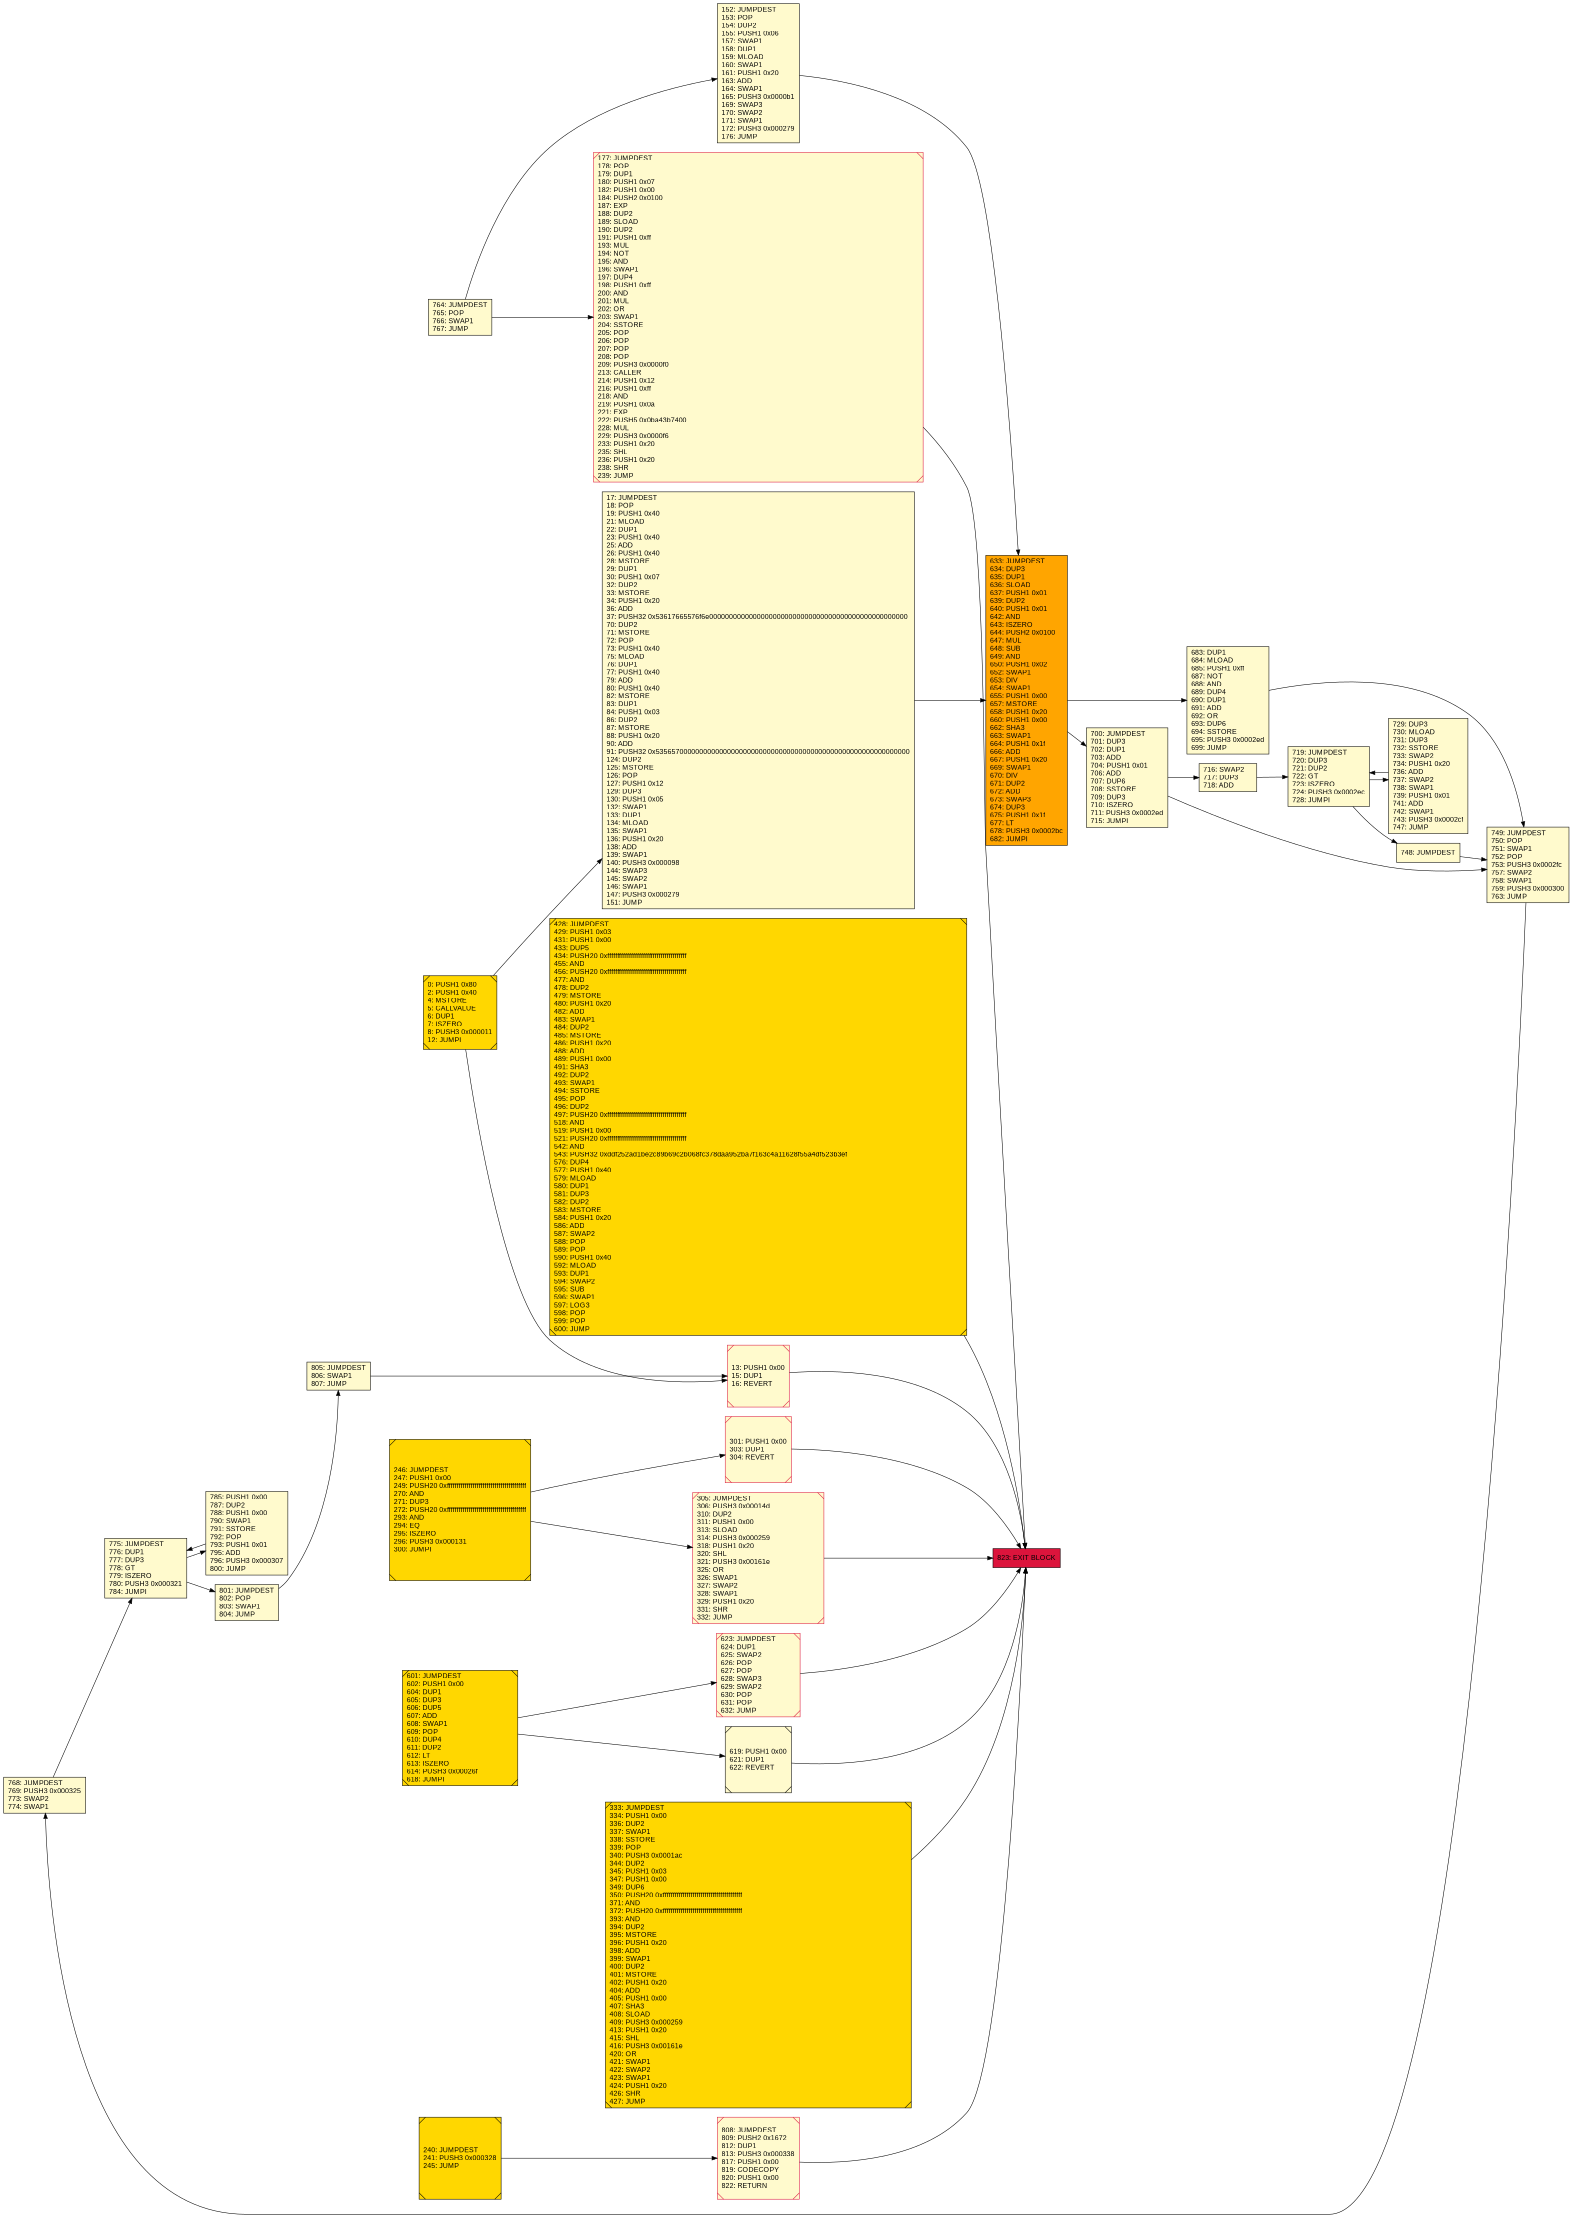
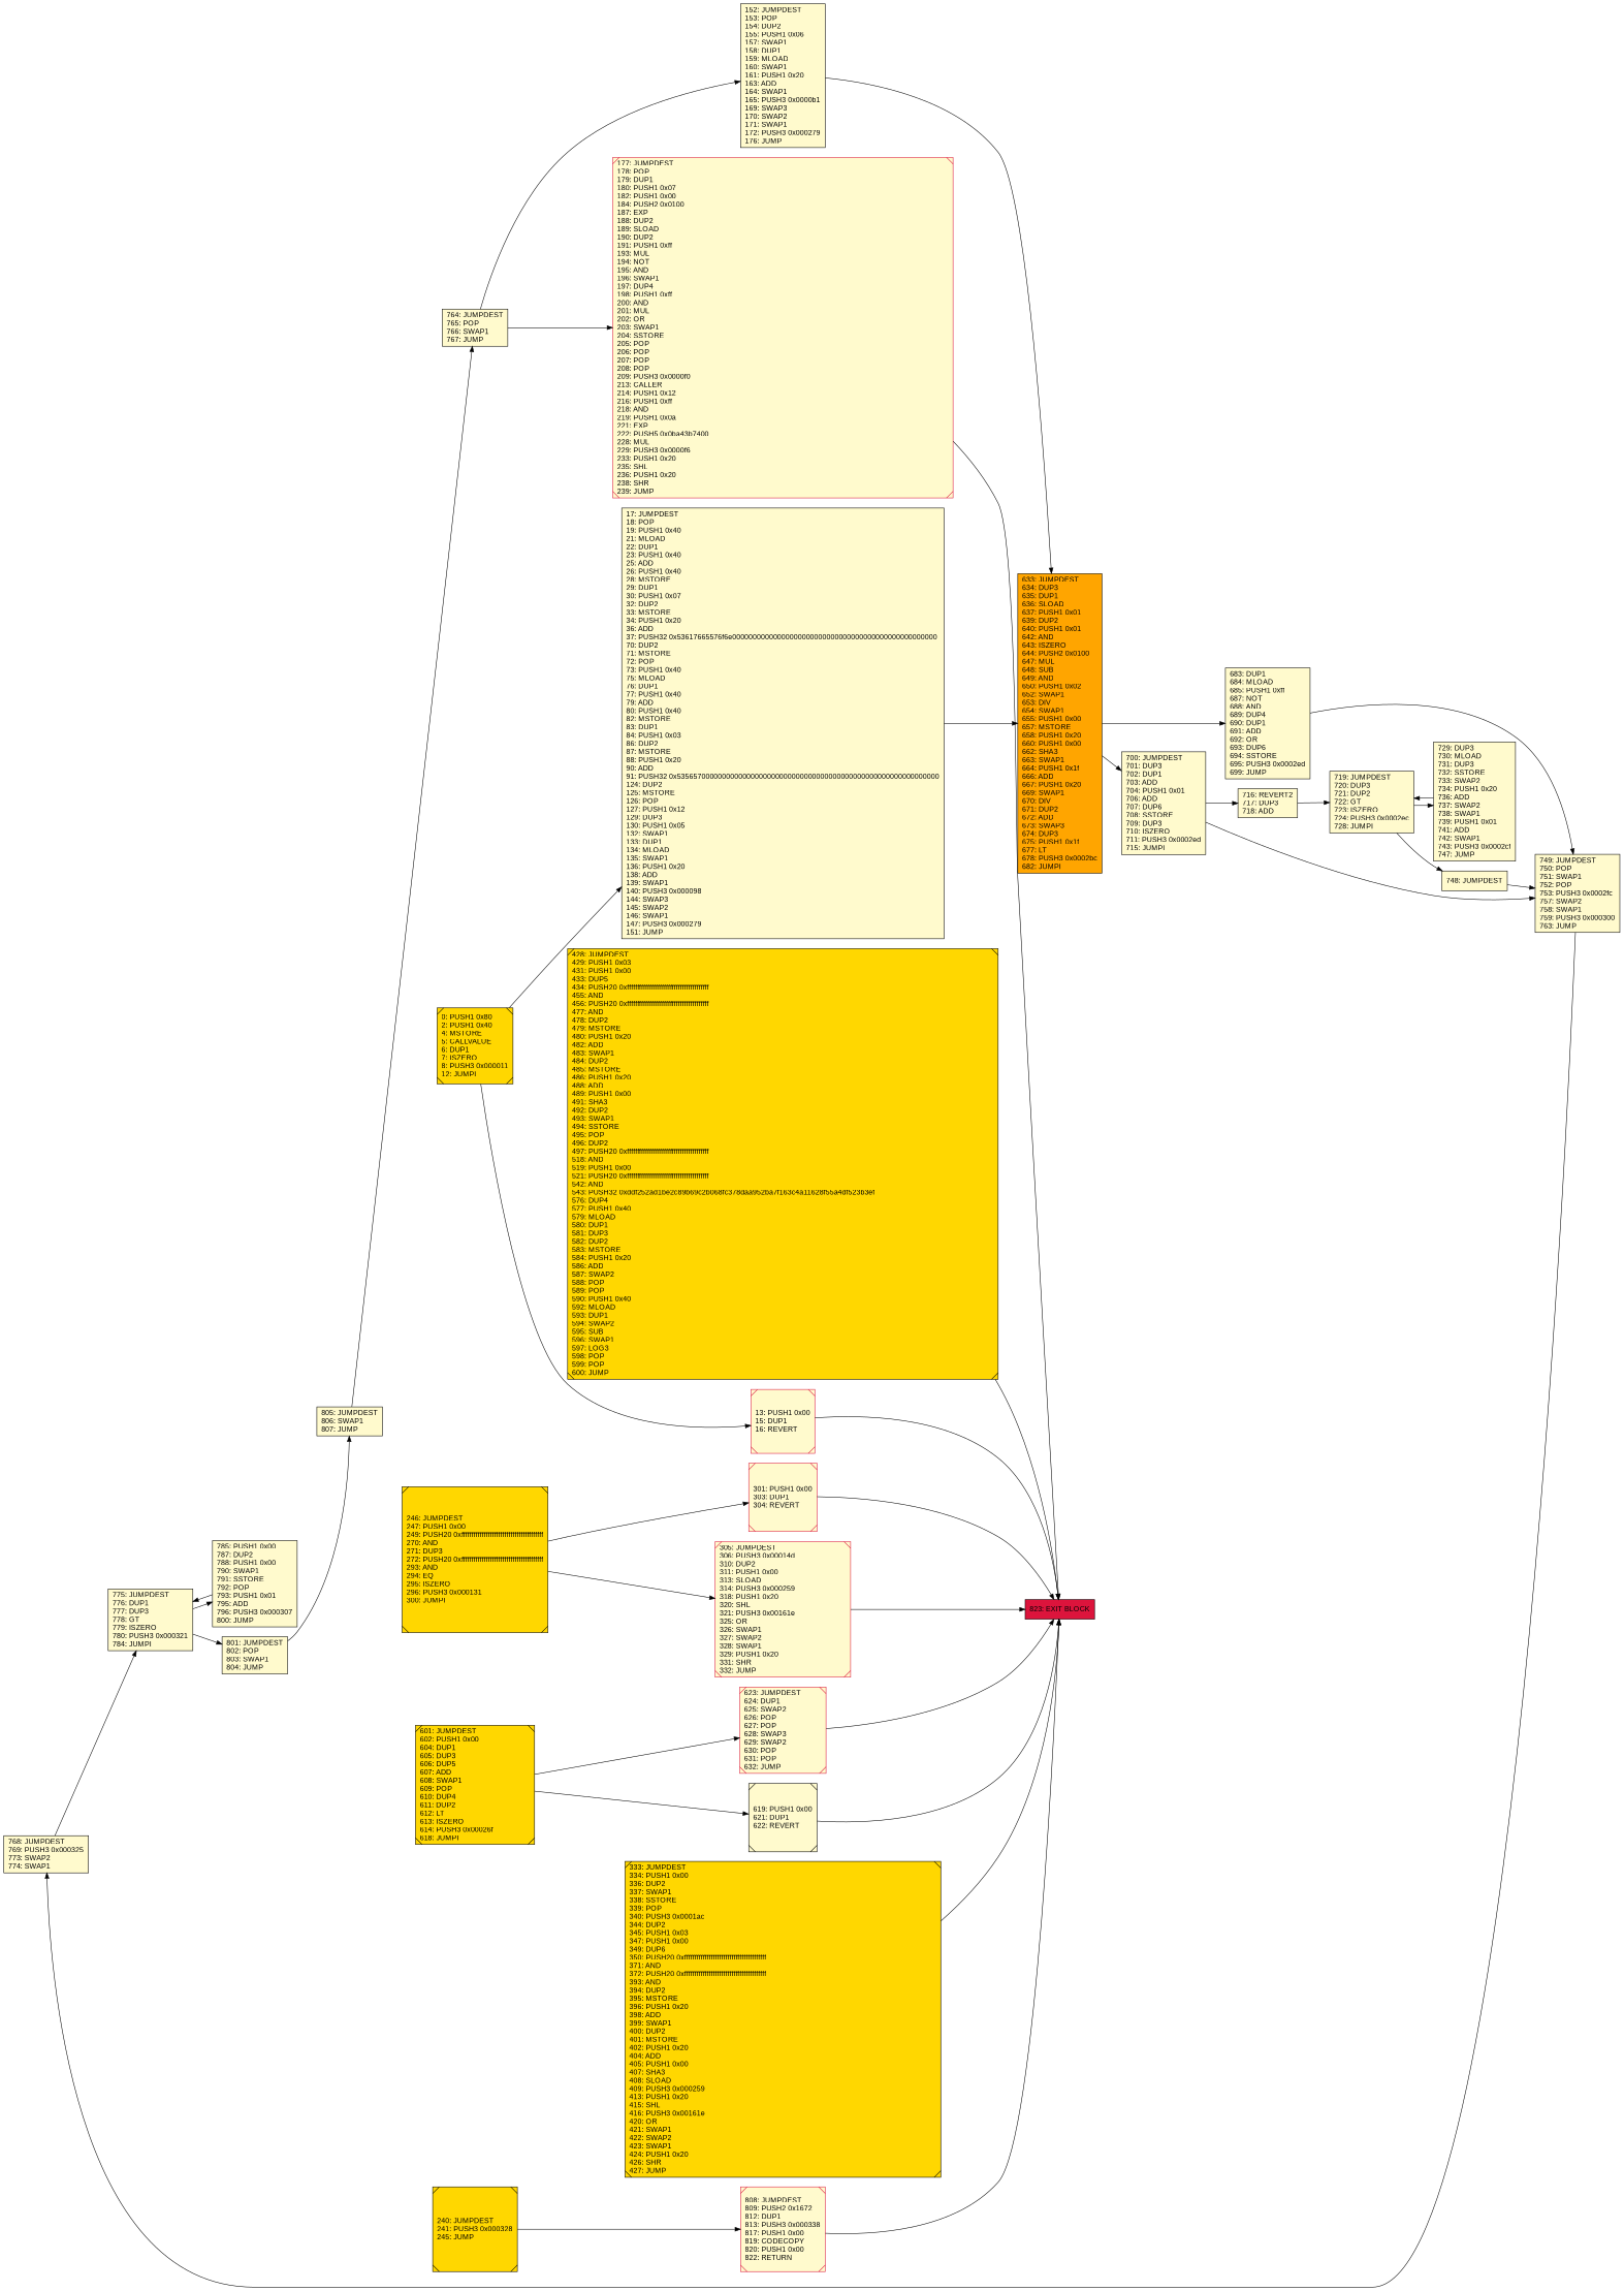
  digraph {
    rankdir=LR
    node [color=black fillcolor=lemonchiffon fontcolor=black fontname=arial shape=box style=filled]
    n1 [label="768: JUMPDEST\l769: PUSH3 0x000325\l773: SWAP2\l774: SWAP1\l"]
    n2 [label="775: JUMPDEST\l776: DUP1\l777: DUP3\l778: GT\l779: ISZERO\l780: PUSH3 0x000321\l784: JUMPI\l"]
    n3 [label="785: PUSH1 0x00\l787: DUP2\l788: PUSH1 0x00\l790: SWAP1\l791: SSTORE\l792: POP\l793: PUSH1 0x01\l795: ADD\l796: PUSH3 0x000307\l800: JUMP\l"]
    n4 [label="801: JUMPDEST\l802: POP\l803: SWAP1\l804: JUMP\l"]
    n5 [color=crimson label="623: JUMPDEST\l624: DUP1\l625: SWAP2\l626: POP\l627: POP\l628: SWAP3\l629: SWAP2\l630: POP\l631: POP\l632: JUMP\l" shape=Msquare]
    n6 [fillcolor=crimson label="823: EXIT BLOCK\l"]
    n7 [label="17: JUMPDEST\l18: POP\l19: PUSH1 0x40\l21: MLOAD\l22: DUP1\l23: PUSH1 0x40\l25: ADD\l26: PUSH1 0x40\l28: MSTORE\l29: DUP1\l30: PUSH1 0x07\l32: DUP2\l33: MSTORE\l34: PUSH1 0x20\l36: ADD\l37: PUSH32 0x53617665576f6e00000000000000000000000000000000000000000000000000\l70: DUP2\l71: MSTORE\l72: POP\l73: PUSH1 0x40\l75: MLOAD\l76: DUP1\l77: PUSH1 0x40\l79: ADD\l80: PUSH1 0x40\l82: MSTORE\l83: DUP1\l84: PUSH1 0x03\l86: DUP2\l87: MSTORE\l88: PUSH1 0x20\l90: ADD\l91: PUSH32 0x5356570000000000000000000000000000000000000000000000000000000000\l124: DUP2\l125: MSTORE\l126: POP\l127: PUSH1 0x12\l129: DUP3\l130: PUSH1 0x05\l132: SWAP1\l133: DUP1\l134: MLOAD\l135: SWAP1\l136: PUSH1 0x20\l138: ADD\l139: SWAP1\l140: PUSH3 0x000098\l144: SWAP3\l145: SWAP2\l146: SWAP1\l147: PUSH3 0x000279\l151: JUMP\l"]
    n8 [fillcolor=orange label="633: JUMPDEST\l634: DUP3\l635: DUP1\l636: SLOAD\l637: PUSH1 0x01\l639: DUP2\l640: PUSH1 0x01\l642: AND\l643: ISZERO\l644: PUSH2 0x0100\l647: MUL\l648: SUB\l649: AND\l650: PUSH1 0x02\l652: SWAP1\l653: DIV\l654: SWAP1\l655: PUSH1 0x00\l657: MSTORE\l658: PUSH1 0x20\l660: PUSH1 0x00\l662: SHA3\l663: SWAP1\l664: PUSH1 0x1f\l666: ADD\l667: PUSH1 0x20\l669: SWAP1\l670: DIV\l671: DUP2\l672: ADD\l673: SWAP3\l674: DUP3\l675: PUSH1 0x1f\l677: LT\l678: PUSH3 0x0002bc\l682: JUMPI\l"]
    n9 [label="683: DUP1\l684: MLOAD\l685: PUSH1 0xff\l687: NOT\l688: AND\l689: DUP4\l690: DUP1\l691: ADD\l692: OR\l693: DUP6\l694: SSTORE\l695: PUSH3 0x0002ed\l699: JUMP\l"]
    n10 [label="700: JUMPDEST\l701: DUP3\l702: DUP1\l703: ADD\l704: PUSH1 0x01\l706: ADD\l707: DUP6\l708: SSTORE\l709: DUP3\l710: ISZERO\l711: PUSH3 0x0002ed\l715: JUMPI\l"]
    n11 [color=crimson label="808: JUMPDEST\l809: PUSH2 0x1672\l812: DUP1\l813: PUSH3 0x000338\l817: PUSH1 0x00\l819: CODECOPY\l820: PUSH1 0x00\l822: RETURN\l" shape=Msquare]
    n12 [color=crimson label="305: JUMPDEST\l306: PUSH3 0x00014d\l310: DUP2\l311: PUSH1 0x00\l313: SLOAD\l314: PUSH3 0x000259\l318: PUSH1 0x20\l320: SHL\l321: PUSH3 0x00161e\l325: OR\l326: SWAP1\l327: SWAP2\l328: SWAP1\l329: PUSH1 0x20\l331: SHR\l332: JUMP\l" shape=Msquare]
    n13 [label="619: PUSH1 0x00\l621: DUP1\l622: REVERT\l" shape=Msquare]
    n14 [color=crimson label="301: PUSH1 0x00\l303: DUP1\l304: REVERT\l" shape=Msquare]
    n15 [fillcolor=gold label="333: JUMPDEST\l334: PUSH1 0x00\l336: DUP2\l337: SWAP1\l338: SSTORE\l339: POP\l340: PUSH3 0x0001ac\l344: DUP2\l345: PUSH1 0x03\l347: PUSH1 0x00\l349: DUP6\l350: PUSH20 0xffffffffffffffffffffffffffffffffffffffff\l371: AND\l372: PUSH20 0xffffffffffffffffffffffffffffffffffffffff\l393: AND\l394: DUP2\l395: MSTORE\l396: PUSH1 0x20\l398: ADD\l399: SWAP1\l400: DUP2\l401: MSTORE\l402: PUSH1 0x20\l404: ADD\l405: PUSH1 0x00\l407: SHA3\l408: SLOAD\l409: PUSH3 0x000259\l413: PUSH1 0x20\l415: SHL\l416: PUSH3 0x00161e\l420: OR\l421: SWAP1\l422: SWAP2\l423: SWAP1\l424: PUSH1 0x20\l426: SHR\l427: JUMP\l" shape=Msquare]
-   n16 [label="716: SWAP2\l717: DUP3\l718: ADD\l"]
+   n16 [label="716: REVERT2\l717: DUP3\l718: ADD\l"]
    n17 [label="719: JUMPDEST\l720: DUP3\l721: DUP2\l722: GT\l723: ISZERO\l724: PUSH3 0x0002ec\l728: JUMPI\l"]
    n18 [label="748: JUMPDEST\l"]
    n19 [label="729: DUP3\l730: MLOAD\l731: DUP3\l732: SSTORE\l733: SWAP2\l734: PUSH1 0x20\l736: ADD\l737: SWAP2\l738: SWAP1\l739: PUSH1 0x01\l741: ADD\l742: SWAP1\l743: PUSH3 0x0002cf\l747: JUMP\l"]
    n20 [label="805: JUMPDEST\l806: SWAP1\l807: JUMP\l"]
    n21 [label="764: JUMPDEST\l765: POP\l766: SWAP1\l767: JUMP\l"]
    n22 [label="152: JUMPDEST\l153: POP\l154: DUP2\l155: PUSH1 0x06\l157: SWAP1\l158: DUP1\l159: MLOAD\l160: SWAP1\l161: PUSH1 0x20\l163: ADD\l164: SWAP1\l165: PUSH3 0x0000b1\l169: SWAP3\l170: SWAP2\l171: SWAP1\l172: PUSH3 0x000279\l176: JUMP\l"]
    n23 [color=crimson label="177: JUMPDEST\l178: POP\l179: DUP1\l180: PUSH1 0x07\l182: PUSH1 0x00\l184: PUSH2 0x0100\l187: EXP\l188: DUP2\l189: SLOAD\l190: DUP2\l191: PUSH1 0xff\l193: MUL\l194: NOT\l195: AND\l196: SWAP1\l197: DUP4\l198: PUSH1 0xff\l200: AND\l201: MUL\l202: OR\l203: SWAP1\l204: SSTORE\l205: POP\l206: POP\l207: POP\l208: POP\l209: PUSH3 0x0000f0\l213: CALLER\l214: PUSH1 0x12\l216: PUSH1 0xff\l218: AND\l219: PUSH1 0x0a\l221: EXP\l222: PUSH5 0x0ba43b7400\l228: MUL\l229: PUSH3 0x0000f6\l233: PUSH1 0x20\l235: SHL\l236: PUSH1 0x20\l238: SHR\l239: JUMP\l" shape=Msquare]
    n24 [fillcolor=gold label="0: PUSH1 0x80\l2: PUSH1 0x40\l4: MSTORE\l5: CALLVALUE\l6: DUP1\l7: ISZERO\l8: PUSH3 0x000011\l12: JUMPI\l" shape=Msquare]
    n25 [color=crimson label="13: PUSH1 0x00\l15: DUP1\l16: REVERT\l" shape=Msquare]
    n26 [label="749: JUMPDEST\l750: POP\l751: SWAP1\l752: POP\l753: PUSH3 0x0002fc\l757: SWAP2\l758: SWAP1\l759: PUSH3 0x000300\l763: JUMP\l"]
    n27 [fillcolor=gold label="240: JUMPDEST\l241: PUSH3 0x000328\l245: JUMP\l" shape=Msquare]
    n28 [fillcolor=gold label="428: JUMPDEST\l429: PUSH1 0x03\l431: PUSH1 0x00\l433: DUP5\l434: PUSH20 0xffffffffffffffffffffffffffffffffffffffff\l455: AND\l456: PUSH20 0xffffffffffffffffffffffffffffffffffffffff\l477: AND\l478: DUP2\l479: MSTORE\l480: PUSH1 0x20\l482: ADD\l483: SWAP1\l484: DUP2\l485: MSTORE\l486: PUSH1 0x20\l488: ADD\l489: PUSH1 0x00\l491: SHA3\l492: DUP2\l493: SWAP1\l494: SSTORE\l495: POP\l496: DUP2\l497: PUSH20 0xffffffffffffffffffffffffffffffffffffffff\l518: AND\l519: PUSH1 0x00\l521: PUSH20 0xffffffffffffffffffffffffffffffffffffffff\l542: AND\l543: PUSH32 0xddf252ad1be2c89b69c2b068fc378daa952ba7f163c4a11628f55a4df523b3ef\l576: DUP4\l577: PUSH1 0x40\l579: MLOAD\l580: DUP1\l581: DUP3\l582: DUP2\l583: MSTORE\l584: PUSH1 0x20\l586: ADD\l587: SWAP2\l588: POP\l589: POP\l590: PUSH1 0x40\l592: MLOAD\l593: DUP1\l594: SWAP2\l595: SUB\l596: SWAP1\l597: LOG3\l598: POP\l599: POP\l600: JUMP\l" shape=Msquare]
    n29 [fillcolor=gold label="246: JUMPDEST\l247: PUSH1 0x00\l249: PUSH20 0xffffffffffffffffffffffffffffffffffffffff\l270: AND\l271: DUP3\l272: PUSH20 0xffffffffffffffffffffffffffffffffffffffff\l293: AND\l294: EQ\l295: ISZERO\l296: PUSH3 0x000131\l300: JUMPI\l" shape=Msquare]
    n30 [fillcolor=gold label="601: JUMPDEST\l602: PUSH1 0x00\l604: DUP1\l605: DUP3\l606: DUP5\l607: ADD\l608: SWAP1\l609: POP\l610: DUP4\l611: DUP2\l612: LT\l613: ISZERO\l614: PUSH3 0x00026f\l618: JUMPI\l" shape=Msquare]
    n1 -> n2
    n2 -> n3
    n2 -> n4
    n3 -> n2
    n4 -> n20
    n5 -> n6
    n7 -> n8
    n8 -> n9
    n8 -> n10
    n9 -> n26
    n10 -> n16
    n10 -> n26
    n11 -> n6
    n12 -> n6
    n13 -> n6
    n14 -> n6
    n15 -> n6
    n16 -> n17
    n17 -> n18
    n17 -> n19
    n18 -> n26
    n19 -> n17
-   n20 -> n25
+   n20 -> n21
    n21 -> n22
    n21 -> n23
    n22 -> n8
    n23 -> n6
    n24 -> n7
    n24 -> n25
    n25 -> n6
    n26 -> n1
    n27 -> n11
    n28 -> n6
    n29 -> n12
    n29 -> n14
    n30 -> n5
    n30 -> n13
  }
